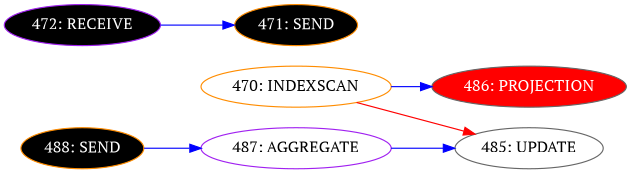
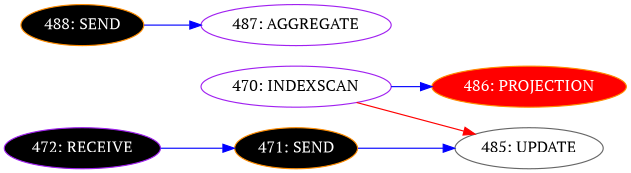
  digraph {
    fontname="PT Serif"
    rankdir=LR
    node [color=purple fontname="PT Serif" fontcolor=white style=filled]
    edge [color=blue fontname="PT Serif"]
-   n1 [color=darkorange label="470: INDEXSCAN" fontcolor="" style=""]
-   n2 [color=gray40 fillcolor=red label="486: PROJECTION"]
+   n1 [label="470: INDEXSCAN" fontcolor="" style=""]
+   n2 [color=darkorange fillcolor=red label="486: PROJECTION"]
    n3 [color=gray40 label="485: UPDATE" fontcolor="" style=""]
    n4 [color=darkorange fillcolor=black label="471: SEND"]
    n5 [fillcolor=black label="472: RECEIVE"]
    n6 [label="487: AGGREGATE" fontcolor="" style=""]
    n7 [color=darkorange fillcolor=black label="488: SEND"]
    n1 -> n2
    n1 -> n3 [color=red]
-   n6 -> n3
+   n4 -> n3
    n5 -> n4
    n7 -> n6
  }
